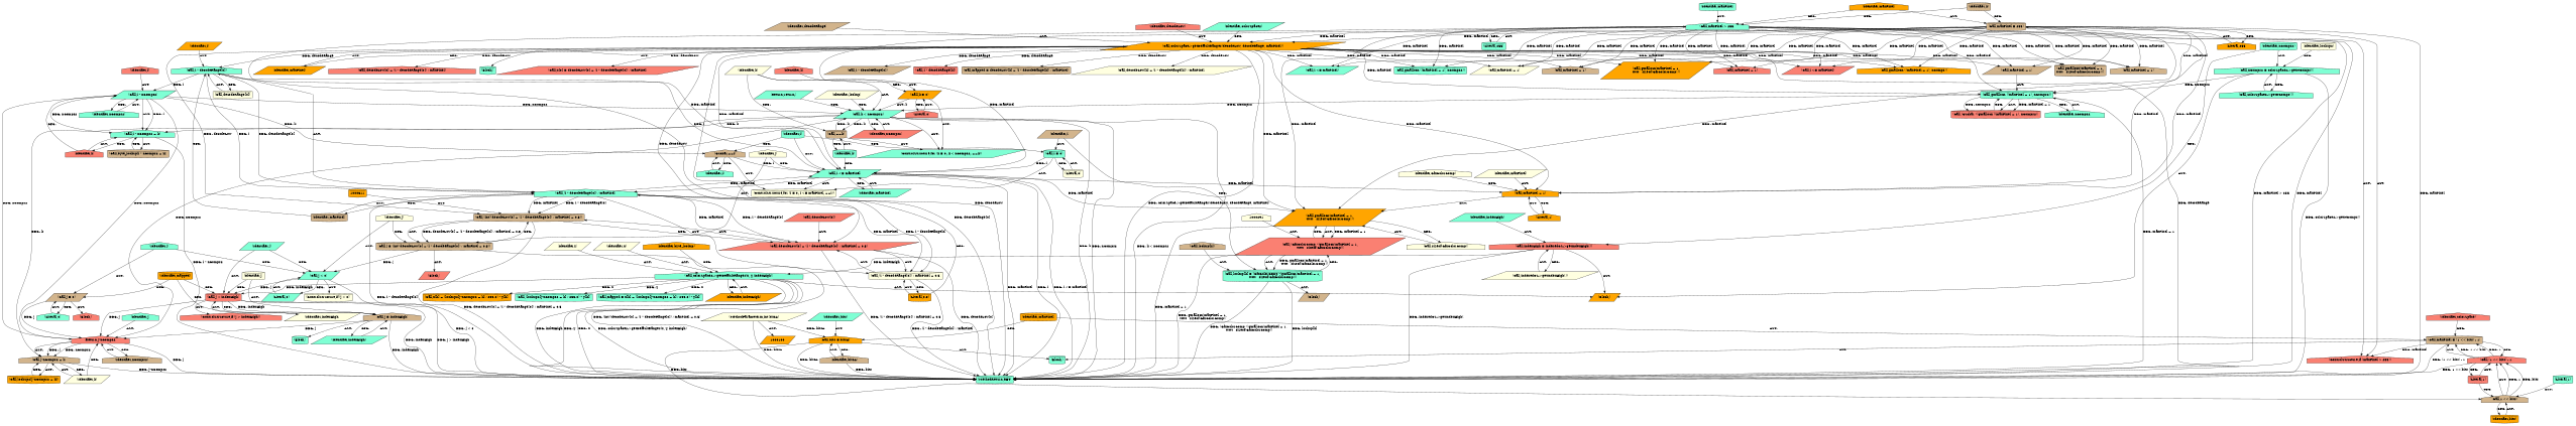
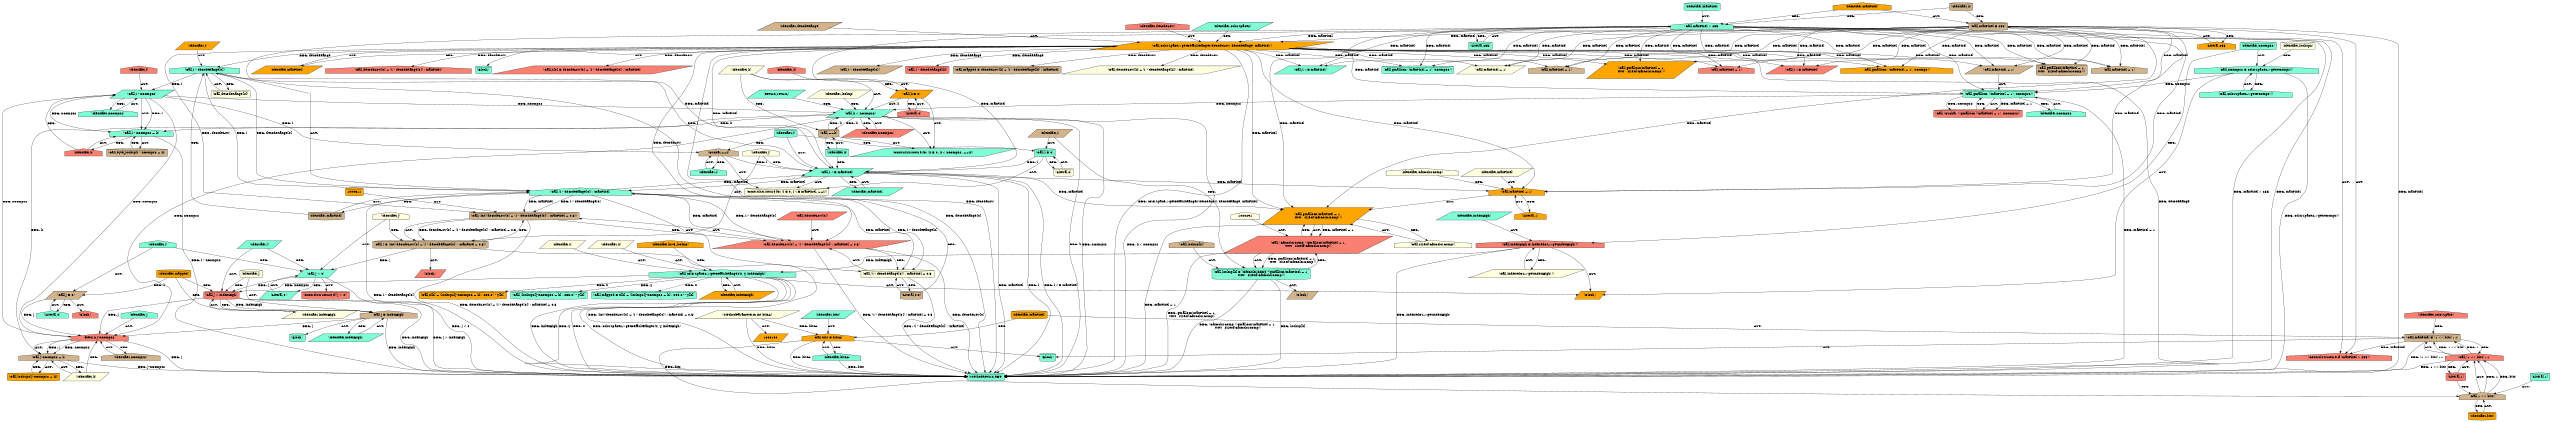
  digraph {
    node [fillcolor=aquamarine shape=house style=filled]
    n1 [label="(Call,i * decodeRange[0])"]
    n2 [label="(Call,i * nComps2)" shape=parallelogram]
    n3 [label="(Call,(i * decodeRange[0]) / maxPixel)"]
    n4 [label="(MethodReturn,RET)" shape=cylinder]
    n5 [fillcolor=lightyellow label="(Call,decodeRange[0])" shape=cylinder]
    n6 [fillcolor=tan label="(Guchar,++i)"]
    n7 [fillcolor=salmon label="(Return,j*nComps2)"]
    n8 [label="(Call,k < nComps2)" shape=parallelogram]
    n9 [label="(Call,i * nComps2 + k)"]
    n10 [label="(Identifier,nComps2)"]
    n11 [label="(Call,i <= maxPixel)" shape=parallelogram]
    n12 [fillcolor=tan label="(Call,(int)(decodeLow[0] + (i * decodeRange[0]) / maxPixel + 0.5))" shape=cylinder]
    n13 [fillcolor=salmon label="(Call,decodeLow[0] + (i * decodeRange[0]) / maxPixel + 0.5)" shape=parallelogram]
    n14 [fillcolor=lightyellow label="(Call,(i * decodeRange[0]) / maxPixel + 0.5)" shape=cylinder]
    n15 [fillcolor=tan label="(Identifier,maxPixel)" shape=cylinder]
    n16 [fillcolor=orange label="(Call,gmallocn(maxPixel + 1,\n \t\t\t\t\t   sizeof(GfxColorComp)))" shape=parallelogram]
    n17 [fillcolor=orange label="(Call,maxPixel + 1)"]
    n18 [label="(Identifier,maxPixel)" shape=parallelogram]
    n19 [fillcolor=lightyellow label="(ControlStructure,for (i = 0; i <= maxPixel; ++i))" shape=cylinder]
    n20 [fillcolor=salmon label="(Call,(GfxColorComp *)gmallocn(maxPixel + 1,\n \t\t\t\t\t   sizeof(GfxColorComp)))" shape=parallelogram]
    n21 [fillcolor=lightyellow label="(Call,sizeof(GfxColorComp))"]
    n22 [fillcolor=orange label="(Literal,1)"]
    n23 [label="(Identifier,i)"]
    n24 [fillcolor=tan label="(Call,j*nComps2 + k)"]
    n25 [fillcolor=tan label="(Identifier,nComps2)"]
    n26 [fillcolor=tan label="(Call,++k)" shape=cylinder]
    n27 [label="(ControlStructure,for (k = 0; k < nComps2; ++k))" shape=parallelogram]
    n28 [fillcolor=salmon label="(Identifier,nComps2)" shape=parallelogram]
    n29 [fillcolor=tan label="(Call,byte_lookup[i * nComps2 + k])" shape=cylinder]
    n30 [fillcolor=salmon label="(Identifier,k)"]
    n31 [fillcolor=orange label="(Call,colorSpace->getDefaultRanges(decodeLow, decodeRange, maxPixel))" shape=parallelogram]
    n32 [label="(Call,gmallocn ((maxPixel + 1), nComps2))" shape=cylinder]
    n33 [fillcolor=tan label="(Call,i * decodeRange[0])" shape=parallelogram]
    n34 [fillcolor=salmon label="(Call,i * decodeRange[k])" shape=cylinder]
    n35 [fillcolor=tan label="(Call,mapped = decodeLow[k] + (i * decodeRange[k]) / maxPixel)" shape=cylinder]
    n36 [fillcolor=tan label="(Call,maxPixel + 1)"]
    n37 [label="(Call,gmallocn ((maxPixel + 1), nComps2))" shape=cylinder]
    n38 [fillcolor=salmon label="(Call,maxPixel + 1)"]
    n39 [fillcolor=salmon label="(Call,i <= maxPixel)" shape=parallelogram]
    n40 [fillcolor=orange label="(Call,gmallocn ((maxPixel + 1), nComps))"]
    n41 [fillcolor=tan label="(Call,maxPixel + 1)" shape=parallelogram]
    n42 [fillcolor=lightyellow label="(Call,decodeLow[k] + (i * decodeRange[k]) / maxPixel)" shape=parallelogram]
    n43 [fillcolor=tan label="(Call,maxPixel + 1)"]
    n44 [fillcolor=tan label="(Call,gmallocn(maxPixel + 1,\n\t\t\t\t\t   sizeof(GfxColorComp)))" shape=cylinder]
    n45 [fillcolor=orange label="(Identifier,maxPixel)" shape=parallelogram]
    n46 [label="(Call,i <= maxPixel)" shape=parallelogram]
    n47 [fillcolor=lightyellow label="(Call,maxPixel + 1)" shape=parallelogram]
    n48 [fillcolor=orange label="(Call,gmallocn(maxPixel + 1,\n\t\t\t\t\t   sizeof(GfxColorComp)))" shape=parallelogram]
    n49 [fillcolor=salmon label="(Call,decodeLow[0] + (i * decodeRange[0]) / maxPixel)"]
    n50 [label="(Block,)" shape=cylinder]
    n51 [fillcolor=salmon label="(Call,x[0] = decodeLow[0] + (i * decodeRange[0]) / maxPixel)" shape=parallelogram]
    n52 [fillcolor=tan label="(Call,j = (int)(decodeLow[0] + (i * decodeRange[0]) / maxPixel + 0.5))" shape=cylinder]
    n53 [fillcolor=salmon label="(Call,(Guchar *)gmallocn ((maxPixel + 1), nComps2))" shape=cylinder]
    n54 [label="(Identifier,nComps2)"]
    n55 [fillcolor=tan label="(Call,maxPixel = 255)" shape=cylinder]
    n56 [fillcolor=orange label="(Literal,255)"]
    n57 [fillcolor=salmon label="(ControlStructure,if (maxPixel > 255))"]
    n58 [label="(Call,maxPixel > 255)"]
    n59 [label="(Literal,255)" shape=cylinder]
    n60 [fillcolor=tan label="(Call,maxPixel = (1 << bits) - 1)" shape=cylinder]
    n61 [fillcolor=salmon label="(Call,(1 << bits) - 1)"]
    n62 [label="(Block,)" shape=cylinder]
    n63 [fillcolor=salmon label="(Literal,1)" shape=cylinder]
    n64 [fillcolor=tan label="(Call,1 << bits)"]
    n65 [fillcolor=orange label="(Identifier,bits)" shape=cylinder]
    n66 [fillcolor=orange label="(Call,bits = bitsA)"]
-   n67 [fillcolor=tan label="(Identifier,bitsA)"]
+   n67 [label="(Identifier,bitsA)"]
    n68 [fillcolor=lightyellow label="(MethodParameterIn,int bitsA)" shape=parallelogram]
    1000100 [fillcolor=orange shape=parallelogram]
    n70 [fillcolor=lightyellow label="(Identifier,k)" shape=parallelogram]
    n71 [fillcolor=orange label="(Call,lookup2[j*nComps2 + k])" shape=cylinder]
    n72 [fillcolor=tan label="(Call,j = 0)" shape=parallelogram]
    n73 [label="(Literal,0)"]
    n74 [fillcolor=salmon label="(Block,)"]
    n75 [fillcolor=salmon label="(Call,j > indexHigh)" shape=cylinder]
    n76 [fillcolor=tan label="(Call,j = indexHigh)"]
    n77 [fillcolor=lightyellow label="(Identifier,indexHigh)" shape=parallelogram]
-   n78 [fillcolor=salmon label="(ControlStructure,if (j > indexHigh))"]
    n79 [label="(Identifier,indexHigh)" shape=parallelogram]
    n80 [label="(Block,)" shape=cylinder]
    n81 [label="(Call,j < 0)" shape=parallelogram]
    n82 [label="(Literal,0)" shape=parallelogram]
-   n83 [fillcolor=lightyellow label="(ControlStructure,if (j < 0))" shape=cylinder]
+   n83 [fillcolor=salmon label="(ControlStructure,if (j < 0))" shape=cylinder]
    n84 [fillcolor=salmon label="(Block,)" shape=parallelogram]
-   n85 [fillcolor=orange label="(Literal,0.5)" shape=cylinder]
+   n85 [fillcolor=tan label="(Literal,0.5)" shape=cylinder]
    n86 [label="(Call,colorSpace2->getDefaultRanges(x, y, indexHigh))"]
    n87 [fillcolor=orange label="(Identifier,indexHigh)" shape=parallelogram]
    n88 [fillcolor=orange label="(Call,x[k] + (lookup2[j*nComps2 + k] / 255.0) * y[k])" shape=cylinder]
    n89 [label="(Call,(lookup2[j*nComps2 + k] / 255.0) * y[k])" shape=cylinder]
    n90 [fillcolor=orange label="(Block,)" shape=parallelogram]
    n91 [label="(Call,mapped = x[k] + (lookup2[j*nComps2 + k] / 255.0) * y[k])" shape=cylinder]
    n92 [fillcolor=salmon label="(Call,indexHigh = indexedCS->getIndexHigh())"]
    n93 [fillcolor=lightyellow label="(Call,indexedCS->getIndexHigh())" shape=parallelogram]
    n94 [label="(Identifier,k)" shape=cylinder]
    n95 [fillcolor=orange label="(Call,k = 0)" shape=parallelogram]
    n96 [fillcolor=salmon label="(Literal,0)"]
    n97 [label="(Call,nComps2 = colorSpace2->getNComps())"]
    n98 [label="(Call,colorSpace2->getNComps())"]
    n99 [label="(Call,i = 0)" shape=cylinder]
    n100 [fillcolor=lightyellow label="(Literal,0)" shape=cylinder]
    n101 [label="(Call,lookup[k] = (GfxColorComp *)gmallocn(maxPixel + 1,\n \t\t\t\t\t   sizeof(GfxColorComp)))" shape=cylinder]
    n102 [fillcolor=tan label="(Block,)" shape=parallelogram]
    n103 [fillcolor=salmon label="(Identifier,colorSpace)"]
    n104 [label="(Identifier,j)"]
    n105 [fillcolor=salmon label="(Identifier,k)"]
    n106 [label="(Identifier,maxPixel)" shape=cylinder]
    n107 [label="(Literal,1)" shape=cylinder]
    n108 [label="(Identifier,bits)" shape=parallelogram]
    n109 [fillcolor=lightyellow label="(Identifier,j)"]
    n110 [label="(Return,return;)" shape=parallelogram]
    n111 [fillcolor=orange label="(Identifier,i)" shape=parallelogram]
    n112 [fillcolor=orange label="(Identifier,mapped)" shape=cylinder]
    n113 [fillcolor=tan label="(Identifier,k)" shape=cylinder]
    n114 [label="(Identifier,i)" shape=cylinder]
    n115 [fillcolor=salmon label="(Call,decodeLow[0])" shape=parallelogram]
    n116 [fillcolor=tan label="(Call,lookup[k])"]
    n117 [fillcolor=lightyellow label="(Identifier,x)" shape=parallelogram]
    n118 [fillcolor=lightyellow label="(Identifier,lookup2)" shape=cylinder]
    n119 [fillcolor=orange label="(Identifier,byte_lookup)"]
    n120 [fillcolor=orange label="(Identifier,maxPixel)"]
    n121 [fillcolor=lightyellow label="(Identifier,lookup)" shape=parallelogram]
    n122 [fillcolor=orange label="(Identifier,maxPixel)" shape=cylinder]
    n123 [fillcolor=lightyellow label="(Identifier,y)" shape=parallelogram]
    n124 [fillcolor=lightyellow label="(Identifier,GfxColorComp)"]
    n125 [label="(Identifier,nComps2)" shape=cylinder]
    n126 [fillcolor=tan label="(Identifier,decodeRange)" shape=parallelogram]
    n127 [fillcolor=tan label="(Identifier,i)" shape=parallelogram]
    n128 [fillcolor=lightyellow label="(Identifier,k)" shape=parallelogram]
    n129 [fillcolor=salmon label="(Identifier,decodeLow)"]
    n130 [fillcolor=lightyellow label="(Identifier,j)"]
    n131 [label="(Identifier,j)" shape=parallelogram]
    n132 [label="(Identifier,j)"]
    n133 [fillcolor=lightyellow label="(Identifier,maxPixel)" shape=parallelogram]
    n134 [fillcolor=salmon label="(Identifier,i)"]
    n135 [label="(Identifier,colorSpace2)" shape=parallelogram]
    n136 [fillcolor=lightyellow label="(Identifier,j)" shape=cylinder]
    n137 [label="(Identifier,indexHigh)" shape=parallelogram]
    1000311 [fillcolor=orange shape=cylinder]
    1000291 [fillcolor=lightyellow]
    n1 -> n2 [label="DDG: i"]
    n1 -> n3 [label="AST: "]
    n1 -> n3 [label="DDG: i"]
    n1 -> n3 [label="DDG: decodeRange[0]"]
    n1 -> n4 [label="DDG: decodeRange[0]"]
    n1 -> n5 [label="CFG: "]
-   n2 -> n6 [label="DDG: k"]
+   n2 -> n6 [label="DDG: i"]
    n2 -> n7 [label="DDG: nComps2"]
    n2 -> n8 [label="DDG: nComps2"]
    n2 -> n9 [label="AST: "]
    n2 -> n9 [label="DDG: i"]
    n2 -> n9 [label="DDG: nComps2"]
    n2 -> n10 [label="CFG: "]
    n3 -> n4 [label="DDG: i * decodeRange[0]"]
    n3 -> n11 [label="DDG: maxPixel"]
    n3 -> n12 [label="DDG: i * decodeRange[0]"]
    n3 -> n12 [label="DDG: maxPixel"]
    n3 -> n13 [label="DDG: i * decodeRange[0]"]
    n3 -> n13 [label="DDG: maxPixel"]
    n3 -> n14 [label="AST: "]
    n3 -> n14 [label="DDG: i * decodeRange[0]"]
    n3 -> n14 [label="DDG: maxPixel"]
    n3 -> n15 [label="CFG: "]
    n5 -> n1 [label="AST: "]
    n6 -> n11 [label="DDG: i"]
    n6 -> n19 [label="AST: "]
    n6 -> n23 [label="CFG: "]
    n7 -> n2 [label="DDG: nComps2"]
    n7 -> n4 [label="DDG: j"]
    n7 -> n24 [label="AST: "]
    n7 -> n24 [label="DDG: j"]
    n7 -> n24 [label="DDG: nComps2"]
    n7 -> n25 [label="CFG: "]
    n8 -> n4 [label="DDG: nComps2"]
    n8 -> n4 [label="DDG: k < nComps2"]
    n8 -> n4 [label="DDG: k"]
    n8 -> n7 [label="DDG: nComps2"]
    n8 -> n9 [label="DDG: k"]
    n8 -> n24 [label="DDG: k"]
    n8 -> n26 [label="DDG: k"]
    n8 -> n27 [label="AST: "]
    n8 -> n28 [label="CFG: "]
    n9 -> n4 [label="DDG: i * nComps2"]
    n9 -> n29 [label="AST: "]
    n9 -> n30 [label="CFG: "]
    n10 -> n2 [label="AST: "]
    n11 -> n1 [label="DDG: i"]
    n11 -> n3 [label="DDG: maxPixel"]
    n11 -> n4 [label="DDG: maxPixel"]
    n11 -> n4 [label="DDG: i"]
    n11 -> n4 [label="DDG: i <= maxPixel"]
    n11 -> n16 [label="DDG: maxPixel"]
    n11 -> n17 [label="DDG: maxPixel"]
    n11 -> n18 [label="CFG: "]
    n11 -> n19 [label="AST: "]
    n12 -> n4 [label="DDG: decodeLow[0] + (i * decodeRange[0]) / maxPixel + 0.5"]
    n12 -> n13 [label="CFG: "]
    n12 -> n52 [label="AST: "]
    n12 -> n52 [label="DDG: decodeLow[0] + (i * decodeRange[0]) / maxPixel + 0.5"]
    n13 -> n4 [label="DDG: (i * decodeRange[0]) / maxPixel + 0.5"]
    n13 -> n4 [label="DDG: decodeLow[0]"]
    n13 -> n12 [label="AST: "]
-   n13 -> n14 [label="AST: "]
+   n13 -> n14 [label="CFG: "]
    n14 -> n4 [label="DDG: (i * decodeRange[0]) / maxPixel"]
    n14 -> n13 [label="AST: "]
    n14 -> n85 [label="CFG: "]
    n15 -> n1 [label="CFG: "]
    n15 -> n3 [label="AST: "]
    n16 -> n4 [label="DDG: maxPixel + 1"]
    n16 -> n20 [label="AST: "]
    n16 -> n20 [label="DDG: maxPixel + 1"]
    n16 -> n21 [label="CFG: "]
    n17 -> n16 [label="AST: "]
    n17 -> n22 [label="CFG: "]
    n18 -> n11 [label="AST: "]
    n20 -> n4 [label="DDG: gmallocn(maxPixel + 1,\n \t\t\t\t\t   sizeof(GfxColorComp))"]
    n20 -> n16 [label="CFG: "]
    n20 -> n101 [label="AST: "]
    n20 -> n101 [label="DDG: gmallocn(maxPixel + 1,\n \t\t\t\t\t   sizeof(GfxColorComp))"]
    n21 -> n16 [label="AST: "]
    n22 -> n17 [label="AST: "]
    n23 -> n6 [label="AST: "]
    n24 -> n4 [label="DDG: j*nComps2"]
    n24 -> n70 [label="CFG: "]
    n24 -> n71 [label="AST: "]
    n25 -> n7 [label="AST: "]
    n26 -> n8 [label="DDG: k"]
    n26 -> n27 [label="AST: "]
    n26 -> n94 [label="CFG: "]
    n28 -> n8 [label="AST: "]
    n29 -> n9 [label="CFG: "]
    n30 -> n2 [label="CFG: "]
    n30 -> n9 [label="AST: "]
    n31 -> n1 [label="DDG: decodeRange"]
    n31 -> n4 [label="DDG: decodeLow"]
    n31 -> n4 [label="DDG: colorSpace->getDefaultRanges(decodeLow, decodeRange, maxPixel)"]
    n31 -> n4 [label="DDG: decodeRange"]
    n31 -> n11 [label="DDG: maxPixel"]
    n31 -> n12 [label="DDG: decodeLow"]
    n31 -> n13 [label="DDG: decodeLow"]
    n31 -> n16 [label="DDG: maxPixel"]
    n31 -> n17 [label="DDG: maxPixel"]
    n31 -> n32 [label="DDG: maxPixel"]
    n31 -> n33 [label="DDG: decodeRange"]
    n31 -> n34 [label="DDG: decodeRange"]
    n31 -> n35 [label="DDG: decodeLow"]
    n31 -> n36 [label="DDG: maxPixel"]
    n31 -> n37 [label="DDG: maxPixel"]
    n31 -> n38 [label="DDG: maxPixel"]
    n31 -> n39 [label="DDG: maxPixel"]
    n31 -> n40 [label="DDG: maxPixel"]
    n31 -> n41 [label="DDG: maxPixel"]
    n31 -> n42 [label="DDG: decodeLow"]
    n31 -> n43 [label="DDG: maxPixel"]
    n31 -> n44 [label="DDG: maxPixel"]
    n31 -> n45 [label="CFG: "]
    n31 -> n46 [label="DDG: maxPixel"]
    n31 -> n47 [label="DDG: maxPixel"]
    n31 -> n48 [label="DDG: maxPixel"]
    n31 -> n49 [label="DDG: decodeLow"]
    n31 -> n50 [label="AST: "]
    n31 -> n51 [label="DDG: decodeLow"]
    n32 -> n4 [label="DDG: maxPixel + 1"]
    n32 -> n8 [label="DDG: nComps2"]
    n32 -> n53 [label="AST: "]
    n32 -> n53 [label="DDG: maxPixel + 1"]
    n32 -> n53 [label="DDG: nComps2"]
    n32 -> n54 [label="CFG: "]
    n41 -> n32 [label="AST: "]
    n45 -> n31 [label="AST: "]
    n52 -> n4 [label="DDG: (int)(decodeLow[0] + (i * decodeRange[0]) / maxPixel + 0.5)"]
    n52 -> n12 [label="CFG: "]
    n52 -> n81 [label="DDG: j"]
    n52 -> n84 [label="AST: "]
    n53 -> n32 [label="CFG: "]
    n54 -> n32 [label="AST: "]
    n55 -> n4 [label="DDG: maxPixel"]
    n55 -> n11 [label="DDG: maxPixel"]
    n55 -> n16 [label="DDG: maxPixel"]
    n55 -> n17 [label="DDG: maxPixel"]
    n55 -> n31 [label="DDG: maxPixel"]
    n55 -> n32 [label="DDG: maxPixel"]
    n55 -> n36 [label="DDG: maxPixel"]
    n55 -> n37 [label="DDG: maxPixel"]
    n55 -> n38 [label="DDG: maxPixel"]
    n55 -> n39 [label="DDG: maxPixel"]
    n55 -> n40 [label="DDG: maxPixel"]
    n55 -> n41 [label="DDG: maxPixel"]
    n55 -> n43 [label="DDG: maxPixel"]
    n55 -> n44 [label="DDG: maxPixel"]
    n55 -> n46 [label="DDG: maxPixel"]
    n55 -> n47 [label="DDG: maxPixel"]
    n55 -> n48 [label="DDG: maxPixel"]
    n55 -> n56 [label="CFG: "]
    n55 -> n57 [label="AST: "]
    n56 -> n55 [label="AST: "]
    n58 -> n4 [label="DDG: maxPixel > 255"]
    n58 -> n4 [label="DDG: maxPixel"]
    n58 -> n11 [label="DDG: maxPixel"]
    n58 -> n16 [label="DDG: maxPixel"]
    n58 -> n17 [label="DDG: maxPixel"]
    n58 -> n31 [label="DDG: maxPixel"]
    n58 -> n32 [label="DDG: maxPixel"]
    n58 -> n36 [label="DDG: maxPixel"]
    n58 -> n37 [label="DDG: maxPixel"]
    n58 -> n38 [label="DDG: maxPixel"]
    n58 -> n39 [label="DDG: maxPixel"]
    n58 -> n40 [label="DDG: maxPixel"]
    n58 -> n41 [label="DDG: maxPixel"]
    n58 -> n43 [label="DDG: maxPixel"]
    n58 -> n44 [label="DDG: maxPixel"]
    n58 -> n46 [label="DDG: maxPixel"]
    n58 -> n47 [label="DDG: maxPixel"]
    n58 -> n48 [label="DDG: maxPixel"]
    n58 -> n57 [label="AST: "]
    n58 -> n59 [label="CFG: "]
    n59 -> n58 [label="AST: "]
    n60 -> n4 [label="DDG: (1 << bits) - 1"]
    n60 -> n57 [label="DDG: maxPixel"]
    n60 -> n61 [label="CFG: "]
    n60 -> n62 [label="AST: "]
    n61 -> n4 [label="DDG: 1 << bits"]
    n61 -> n60 [label="AST: "]
    n61 -> n60 [label="DDG: 1 << bits"]
    n61 -> n60 [label="DDG: 1"]
    n61 -> n63 [label="CFG: "]
    n63 -> n61 [label="AST: "]
    n63 -> n64 [label="CFG: "]
    n64 -> n61 [label="AST: "]
    n64 -> n61 [label="DDG: 1"]
    n64 -> n61 [label="DDG: bits"]
    n64 -> n65 [label="CFG: "]
    n65 -> n64 [label="AST: "]
    n66 -> n4 [label="DDG: bitsA"]
    n66 -> n62 [label="AST: "]
    n66 -> n64 [label="DDG: bits"]
    n66 -> n67 [label="CFG: "]
    n67 -> n4 [label="DDG: bits"]
    n67 -> n66 [label="AST: "]
    n68 -> n4 [label="DDG: bitsA"]
    n68 -> n66 [label="DDG: bitsA"]
    n68 -> 1000100 [label="AST: "]
    n70 -> n7 [label="CFG: "]
    n70 -> n24 [label="AST: "]
    n71 -> n24 [label="CFG: "]
    n72 -> n7 [label="DDG: j"]
    n72 -> n73 [label="CFG: "]
    n72 -> n74 [label="AST: "]
    n73 -> n72 [label="AST: "]
    n75 -> n4 [label="DDG: indexHigh"]
    n75 -> n4 [label="DDG: j > indexHigh"]
    n75 -> n7 [label="DDG: j"]
    n75 -> n76 [label="DDG: indexHigh"]
    n75 -> n77 [label="CFG: "]
-   n75 -> n78 [label="AST: "]
    n76 -> n4 [label="DDG: indexHigh"]
    n76 -> n7 [label="DDG: j"]
    n76 -> n79 [label="CFG: "]
    n76 -> n80 [label="AST: "]
    n77 -> n75 [label="AST: "]
    n79 -> n76 [label="AST: "]
    n81 -> n4 [label="DDG: j < 0"]
    n81 -> n75 [label="DDG: j"]
    n81 -> n82 [label="CFG: "]
    n81 -> n83 [label="AST: "]
    n82 -> n81 [label="AST: "]
    n85 -> n3 [label="CFG: "]
    n85 -> n14 [label="AST: "]
    n86 -> n4 [label="DDG: y"]
    n86 -> n4 [label="DDG: x"]
    n86 -> n4 [label="DDG: colorSpace2->getDefaultRanges(x, y, indexHigh)"]
    n86 -> n4 [label="DDG: indexHigh"]
-   n86 -> n75 [label="DDG: indexHigh"]
+   n86 -> n75 [label="DDG: nComps2"]
    n86 -> n87 [label="CFG: "]
    n86 -> n88 [label="DDG: x"]
    n86 -> n89 [label="DDG: y"]
    n86 -> n90 [label="AST: "]
    n86 -> n91 [label="DDG: x"]
    n87 -> n86 [label="AST: "]
    n92 -> n4 [label="DDG: indexedCS->getIndexHigh()"]
    n92 -> n86 [label="DDG: indexHigh"]
    n92 -> n90 [label="AST: "]
    n92 -> n93 [label="CFG: "]
    n93 -> n92 [label="AST: "]
    n94 -> n11 [label="CFG: "]
    n94 -> n26 [label="AST: "]
    n95 -> n8 [label="AST: k"]
    n95 -> n27 [label="AST: "]
    n95 -> n96 [label="CFG: "]
    n96 -> n95 [label="AST: "]
    n97 -> n4 [label="DDG: colorSpace2->getNComps()"]
    n97 -> n32 [label="DDG: nComps2"]
    n97 -> n90 [label="AST: "]
    n97 -> n98 [label="CFG: "]
    n98 -> n97 [label="AST: "]
    n99 -> n11 [label="DDG: i"]
    n99 -> n19 [label="AST: "]
    n99 -> n100 [label="CFG: "]
    n100 -> n99 [label="AST: "]
    n101 -> n4 [label="DDG: (GfxColorComp *)gmallocn(maxPixel + 1,\n \t\t\t\t\t   sizeof(GfxColorComp))"]
    n101 -> n4 [label="DDG: lookup[k]"]
    n101 -> n20 [label="CFG: "]
    n101 -> n102 [label="AST: "]
    n103 -> n60 [label="CFG: "]
    n104 -> n72 [label="AST: "]
    n104 -> n81 [label="CFG: "]
    n105 -> n95 [label="AST: "]
    n106 -> n58 [label="AST: "]
    n107 -> n64 [label="AST: "]
    n108 -> n66 [label="AST: "]
    n109 -> n11 [label="CFG: "]
    n109 -> n52 [label="AST: "]
    n110 -> n8 [label="CFG: "]
    n111 -> n1 [label="AST: "]
-   n112 -> n72 [label="CFG: "]
+   n112 -> n72 [label="DDG: k"]
    n112 -> n75 [label="CFG: "]
    n112 -> n76 [label="CFG: "]
    n113 -> n55 [label="CFG: "]
    n113 -> n58 [label="CFG: "]
    n114 -> n6 [label="CFG: "]
    n114 -> n11 [label="AST: "]
    n114 -> n99 [label="CFG: "]
    n115 -> n13 [label="AST: "]
    n116 -> n101 [label="AST: "]
    n117 -> n86 [label="AST: "]
    n118 -> n97 [label="CFG: "]
    n119 -> n86 [label="CFG: "]
    n120 -> n55 [label="AST: "]
    n120 -> n58 [label="CFG: "]
    n121 -> n8 [label="CFG: "]
    n122 -> n60 [label="AST: "]
    n122 -> n66 [label="CFG: "]
    n123 -> n86 [label="AST: "]
    n124 -> n17 [label="CFG: "]
    n125 -> n92 [label="CFG: "]
    n125 -> n97 [label="AST: "]
    n126 -> n31 [label="AST: "]
    n127 -> n99 [label="AST: "]
    n127 -> n101 [label="CFG: "]
    n128 -> n8 [label="AST: "]
    n128 -> n26 [label="CFG: "]
    n128 -> n95 [label="CFG: "]
    n129 -> n31 [label="AST: "]
    n130 -> n52 [label="CFG: "]
    n130 -> n81 [label="AST: "]
    n131 -> n75 [label="AST: "]
    n131 -> n81 [label="CFG: "]
    n132 -> n7 [label="AST: "]
    n133 -> n17 [label="AST: "]
    n134 -> n2 [label="AST: "]
    n135 -> n31 [label="CFG: "]
    n136 -> n75 [label="CFG: "]
    n136 -> n76 [label="AST: "]
    n137 -> n92 [label="AST: "]
    1000311 -> n12 [label="AST: "]
    1000291 -> n20 [label="AST: "]
  }
